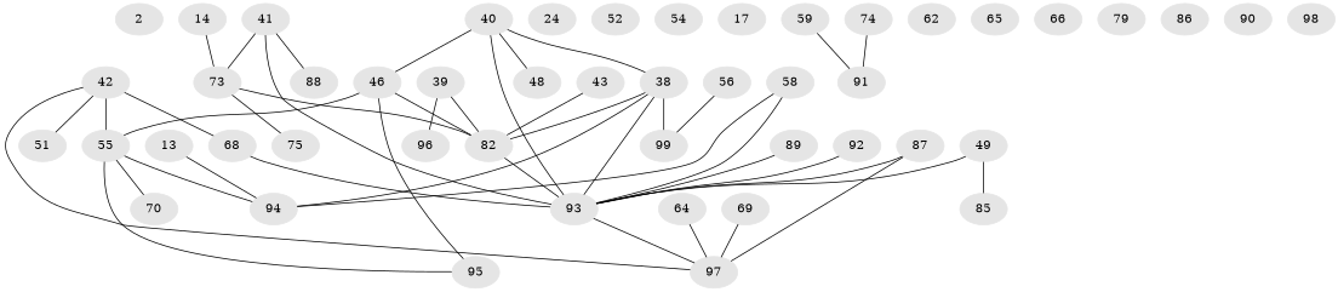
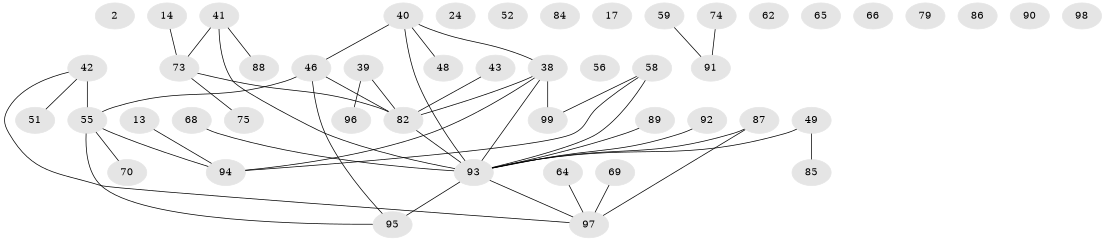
  graph {
    node [color=gray90 style=filled]
    2
    95 [super="+80"]
    94 [super="+67"]
    13
    73 [super="+23"]
    82 [super="+3+22+76"]
    75
    14
    24
    93 [super="+45+89+71"]
    97 [super="+5+26"]
    39
    96
    40 [super="+32"]
    46 [super="+15"]
    48
    n17 [label=38 super="+20+9+60+72"]
    55 [super="+25"]
    99 [super="+27+83"]
    41
    88
    42
    51
    68 [super="+29"]
    70
    43
    49
    85
    52
-   54
+   54 [label=84]
    56
    n32 [label=17]
    58
    59
    91
    62
    64
    65
    66
    69
    87 [super="+77"]
    74
    79
    n44 [label=89]
    86 [super="+33"]
    90
    92
    98
    13 -- 94
    73 -- 82
    73 -- 75
    82 -- 93
    14 -- 73
+   93 -- 95 [weight=3]
    93 -- 97
    39 -- 82
    39 -- 96
    40 -- 93 [weight=2]
    40 -- 46
    40 -- 48
    40 -- n17
    46 -- 95 [weight=2]
    46 -- 82
    46 -- 55
    n17 -- 94
    n17 -- 82
    n17 -- 93
    n17 -- 99 [weight=3]
    55 -- 95
    55 -- 94
    55 -- 70
    41 -- 73 [weight=2]
    41 -- 93
    41 -- 88
    42 -- 97
    42 -- 55 [weight=2]
    42 -- 51
-   42 -- 68
    68 -- 93
    43 -- 82
    49 -- 93
    49 -- 85
    58 -- 94
    58 -- 93 [weight=2]
-   56 -- 99 [weight=2]
+   58 -- 99 [weight=2]
    59 -- 91
    64 -- 97
    69 -- 97
    87 -- 93
    87 -- 97 [weight=2]
    74 -- 91
    n44 -- 93
    92 -- 93
  }
